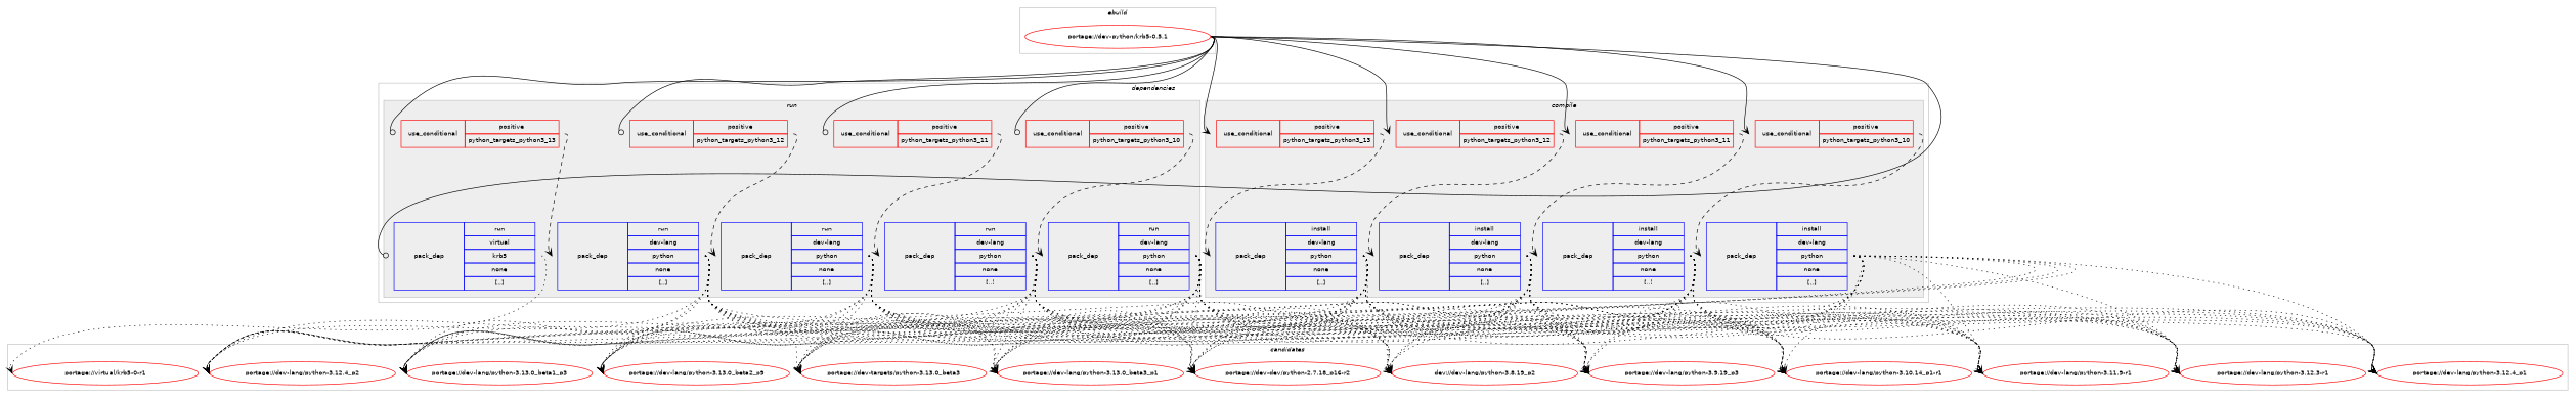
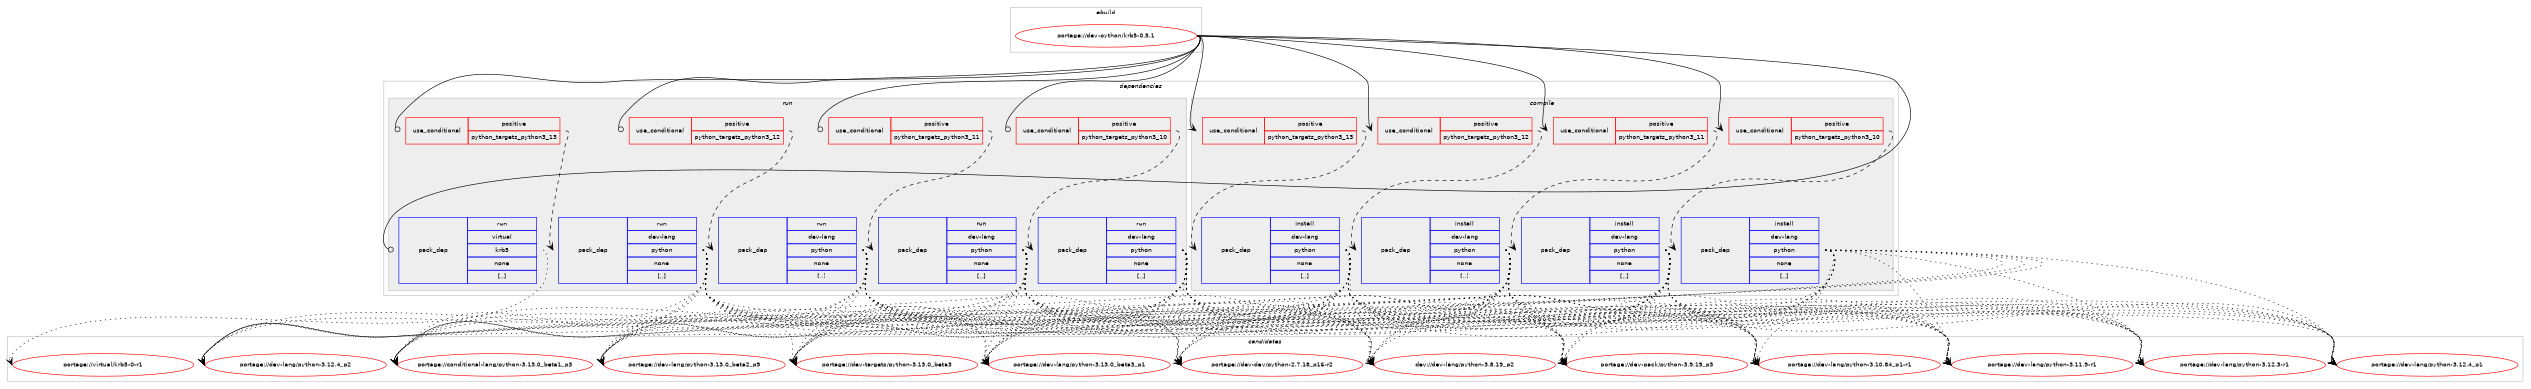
  digraph {
    compound=true
    concentrate=true
    fontname=Helvetica
    fontsize=10
    newrank=true
    rankdir=TB
    ranksep=1.5
    node [color=red fontname=Helvetica fontsize=10 shape=none]
    edge [arrowhead=vee headport=w style=dotted tailport=e weight=100]
    n1 [label="portage://dev-python/krb5-0.5.1" width=4 shape=""]
    n2 [color=blue label=<<TABLE BORDER="0" CELLBORDER="1" CELLSPACING="0" CELLPADDING="4" WIDTH="220"><TR><TD ROWSPAN="6" CELLPADDING="30">pack_dep</TD></TR><TR><TD WIDTH="110">install</TD></TR><TR><TD>dev-lang</TD></TR><TR><TD>python</TD></TR><TR><TD>none</TD></TR><TR><TD>[,,]</TD></TR></TABLE>>]
    n3 [label=<<TABLE BORDER="0" CELLBORDER="1" CELLSPACING="0" CELLPADDING="4"><TR><TD ROWSPAN="3" CELLPADDING="10">use_conditional</TD></TR><TR><TD>positive</TD></TR><TR><TD>python_targets_python3_10</TD></TR></TABLE>>]
    n4 [color=blue label=<<TABLE BORDER="0" CELLBORDER="1" CELLSPACING="0" CELLPADDING="4" WIDTH="220"><TR><TD ROWSPAN="6" CELLPADDING="30">pack_dep</TD></TR><TR><TD WIDTH="110">install</TD></TR><TR><TD>dev-lang</TD></TR><TR><TD>python</TD></TR><TR><TD>none</TD></TR><TR><TD>[,,]</TD></TR></TABLE>>]
    n5 [label=<<TABLE BORDER="0" CELLBORDER="1" CELLSPACING="0" CELLPADDING="4"><TR><TD ROWSPAN="3" CELLPADDING="10">use_conditional</TD></TR><TR><TD>positive</TD></TR><TR><TD>python_targets_python3_11</TD></TR></TABLE>>]
    n6 [color=blue label=<<TABLE BORDER="0" CELLBORDER="1" CELLSPACING="0" CELLPADDING="4" WIDTH="220"><TR><TD ROWSPAN="6" CELLPADDING="30">pack_dep</TD></TR><TR><TD WIDTH="110">install</TD></TR><TR><TD>dev-lang</TD></TR><TR><TD>python</TD></TR><TR><TD>none</TD></TR><TR><TD>[,,]</TD></TR></TABLE>>]
    n7 [label=<<TABLE BORDER="0" CELLBORDER="1" CELLSPACING="0" CELLPADDING="4"><TR><TD ROWSPAN="3" CELLPADDING="10">use_conditional</TD></TR><TR><TD>positive</TD></TR><TR><TD>python_targets_python3_12</TD></TR></TABLE>>]
    n8 [color=blue label=<<TABLE BORDER="0" CELLBORDER="1" CELLSPACING="0" CELLPADDING="4" WIDTH="220"><TR><TD ROWSPAN="6" CELLPADDING="30">pack_dep</TD></TR><TR><TD WIDTH="110">install</TD></TR><TR><TD>dev-lang</TD></TR><TR><TD>python</TD></TR><TR><TD>none</TD></TR><TR><TD>[,,]</TD></TR></TABLE>>]
    n9 [label=<<TABLE BORDER="0" CELLBORDER="1" CELLSPACING="0" CELLPADDING="4"><TR><TD ROWSPAN="3" CELLPADDING="10">use_conditional</TD></TR><TR><TD>positive</TD></TR><TR><TD>python_targets_python3_13</TD></TR></TABLE>>]
    n10 [color=blue label=<<TABLE BORDER="0" CELLBORDER="1" CELLSPACING="0" CELLPADDING="4" WIDTH="220"><TR><TD ROWSPAN="6" CELLPADDING="30">pack_dep</TD></TR><TR><TD WIDTH="110">run</TD></TR><TR><TD>dev-lang</TD></TR><TR><TD>python</TD></TR><TR><TD>none</TD></TR><TR><TD>[,,]</TD></TR></TABLE>>]
    n11 [label=<<TABLE BORDER="0" CELLBORDER="1" CELLSPACING="0" CELLPADDING="4"><TR><TD ROWSPAN="3" CELLPADDING="10">use_conditional</TD></TR><TR><TD>positive</TD></TR><TR><TD>python_targets_python3_10</TD></TR></TABLE>>]
    n12 [color=blue label=<<TABLE BORDER="0" CELLBORDER="1" CELLSPACING="0" CELLPADDING="4" WIDTH="220"><TR><TD ROWSPAN="6" CELLPADDING="30">pack_dep</TD></TR><TR><TD WIDTH="110">run</TD></TR><TR><TD>dev-lang</TD></TR><TR><TD>python</TD></TR><TR><TD>none</TD></TR><TR><TD>[,,]</TD></TR></TABLE>>]
    n13 [label=<<TABLE BORDER="0" CELLBORDER="1" CELLSPACING="0" CELLPADDING="4"><TR><TD ROWSPAN="3" CELLPADDING="10">use_conditional</TD></TR><TR><TD>positive</TD></TR><TR><TD>python_targets_python3_11</TD></TR></TABLE>>]
    n14 [color=blue label=<<TABLE BORDER="0" CELLBORDER="1" CELLSPACING="0" CELLPADDING="4" WIDTH="220"><TR><TD ROWSPAN="6" CELLPADDING="30">pack_dep</TD></TR><TR><TD WIDTH="110">run</TD></TR><TR><TD>dev-lang</TD></TR><TR><TD>python</TD></TR><TR><TD>none</TD></TR><TR><TD>[,,]</TD></TR></TABLE>>]
    n15 [label=<<TABLE BORDER="0" CELLBORDER="1" CELLSPACING="0" CELLPADDING="4"><TR><TD ROWSPAN="3" CELLPADDING="10">use_conditional</TD></TR><TR><TD>positive</TD></TR><TR><TD>python_targets_python3_12</TD></TR></TABLE>>]
    n16 [color=blue label=<<TABLE BORDER="0" CELLBORDER="1" CELLSPACING="0" CELLPADDING="4" WIDTH="220"><TR><TD ROWSPAN="6" CELLPADDING="30">pack_dep</TD></TR><TR><TD WIDTH="110">run</TD></TR><TR><TD>dev-lang</TD></TR><TR><TD>python</TD></TR><TR><TD>none</TD></TR><TR><TD>[,,]</TD></TR></TABLE>>]
    n17 [label=<<TABLE BORDER="0" CELLBORDER="1" CELLSPACING="0" CELLPADDING="4"><TR><TD ROWSPAN="3" CELLPADDING="10">use_conditional</TD></TR><TR><TD>positive</TD></TR><TR><TD>python_targets_python3_13</TD></TR></TABLE>>]
    n18 [color=blue label=<<TABLE BORDER="0" CELLBORDER="1" CELLSPACING="0" CELLPADDING="4" WIDTH="220"><TR><TD ROWSPAN="6" CELLPADDING="30">pack_dep</TD></TR><TR><TD WIDTH="110">run</TD></TR><TR><TD>virtual</TD></TR><TR><TD>krb5</TD></TR><TR><TD>none</TD></TR><TR><TD>[,,]</TD></TR></TABLE>>]
    n19 [label="portage://dev-lang/python-3.13.0_beta3_p1" width=4 shape=""]
    n20 [label="portage://dev-targets/python-3.13.0_beta3" width=4 shape=""]
    n21 [label="portage://dev-lang/python-3.13.0_beta2_p9" width=4 shape=""]
-   n22 [label="portage://dev-lang/python-3.13.0_beta1_p3" width=4 shape=""]
+   n22 [label="portage://conditional-lang/python-3.13.0_beta1_p3" width=4 shape=""]
    n23 [label="portage://dev-lang/python-3.12.4_p2" width=4 shape=""]
    n24 [label="portage://dev-lang/python-3.12.4_p1" width=4 shape=""]
    n25 [label="portage://dev-lang/python-3.12.3-r1" width=4 shape=""]
    n26 [label="portage://dev-lang/python-3.11.9-r1" width=4 shape=""]
-   n27 [label="portage://dev-lang/python-3.10.14_p1-r1" width=4 shape=""]
-   n28 [label="portage://dev-lang/python-3.9.19_p3" width=4 shape=""]
+   n27 [label="portage://dev-lang/python-3.10.84_p1-r1" width=4 shape=""]
+   n28 [label="portage://dev-pack/python-3.9.19_p3" width=4 shape=""]
    n29 [label="dev://dev-lang/python-3.8.19_p2" width=4 shape=""]
    n30 [label="portage://dev-dev/python-2.7.18_p16-r2" width=4 shape=""]
    n31 [label="portage://virtual/krb5-0-r1" width=4 shape=""]
    subgraph cluster_1 {
      color=gray
      label=<<i>ebuild</i>>
      n1
    }
    subgraph cluster_2 {
      color=gray
      label=<<i>dependencies</i>>
      subgraph cluster_3 {
        color=gray
        fillcolor="#eeeeee"
        label=<<i>compile</i>>
        style=filled
        subgraph sub_4 {
          color=gray
          fillcolor="#eeeeee"
          label=<<i>compile</i>>
          style=filled
          n3
          subgraph sub_5 {
            color=gray
            fillcolor="#eeeeee"
            label=<<i>compile</i>>
            style=filled
            n2
          }
        }
        subgraph sub_6 {
          color=gray
          fillcolor="#eeeeee"
          label=<<i>compile</i>>
          style=filled
          n5
          subgraph sub_7 {
            color=gray
            fillcolor="#eeeeee"
            label=<<i>compile</i>>
            style=filled
            n4
          }
        }
        subgraph sub_8 {
          color=gray
          fillcolor="#eeeeee"
          label=<<i>compile</i>>
          style=filled
          n7
          subgraph sub_9 {
            color=gray
            fillcolor="#eeeeee"
            label=<<i>compile</i>>
            style=filled
            n6
          }
        }
        subgraph sub_10 {
          color=gray
          fillcolor="#eeeeee"
          label=<<i>compile</i>>
          style=filled
          n9
          subgraph sub_11 {
            color=gray
            fillcolor="#eeeeee"
            label=<<i>compile</i>>
            style=filled
            n8
          }
        }
      }
      subgraph cluster_12 {
        color=gray
        fillcolor="#eeeeee"
        label=<<i>compile and run</i>>
        style=filled
      }
      subgraph cluster_13 {
        color=gray
        fillcolor="#eeeeee"
        label=<<i>run</i>>
        style=filled
        subgraph sub_14 {
          color=gray
          fillcolor="#eeeeee"
          label=<<i>run</i>>
          style=filled
          n11
          subgraph sub_15 {
            color=gray
            fillcolor="#eeeeee"
            label=<<i>run</i>>
            style=filled
            n10
          }
        }
        subgraph sub_16 {
          color=gray
          fillcolor="#eeeeee"
          label=<<i>run</i>>
          style=filled
          n13
          subgraph sub_17 {
            color=gray
            fillcolor="#eeeeee"
            label=<<i>run</i>>
            style=filled
            n12
          }
        }
        subgraph sub_18 {
          color=gray
          fillcolor="#eeeeee"
          label=<<i>run</i>>
          style=filled
          n15
          subgraph sub_19 {
            color=gray
            fillcolor="#eeeeee"
            label=<<i>run</i>>
            style=filled
            n14
          }
        }
        subgraph sub_20 {
          color=gray
          fillcolor="#eeeeee"
          label=<<i>run</i>>
          style=filled
          n17
          subgraph sub_21 {
            color=gray
            fillcolor="#eeeeee"
            label=<<i>run</i>>
            style=filled
            n16
          }
        }
        subgraph sub_22 {
          color=gray
          fillcolor="#eeeeee"
          label=<<i>run</i>>
          style=filled
          n18
        }
      }
    }
    subgraph cluster_23 {
      color=gray
      label=<<i>candidates</i>>
      rank=same
      subgraph sub_24 {
        color=black
        label=<<i>candidates</i>>
        nodesep=1
        rank=same
        n19
        n20
        n21
        n22
        n23
        n24
        n25
        n26
        n27
        n28
        n29
        n30
      }
      subgraph sub_25 {
        color=black
        label=<<i>candidates</i>>
        nodesep=1
        rank=same
        n19
        n20
        n21
        n22
        n23
        n24
        n25
        n26
        n27
        n28
        n29
        n30
      }
      subgraph sub_26 {
        color=black
        label=<<i>candidates</i>>
        nodesep=1
        rank=same
        n19
        n20
        n21
        n22
        n23
        n24
        n25
        n26
        n27
        n28
        n29
        n30
      }
      subgraph sub_27 {
        color=black
        label=<<i>candidates</i>>
        nodesep=1
        rank=same
        n19
        n20
        n21
        n22
        n23
        n24
        n25
        n26
        n27
        n28
        n29
        n30
      }
      subgraph sub_28 {
        color=black
        label=<<i>candidates</i>>
        nodesep=1
        rank=same
        n19
        n20
        n21
        n22
        n23
        n24
        n25
        n26
        n27
        n28
        n29
        n30
      }
      subgraph sub_29 {
        color=black
        label=<<i>candidates</i>>
        nodesep=1
        rank=same
        n19
        n20
        n21
        n22
        n23
        n24
        n25
        n26
        n27
        n28
        n29
        n30
      }
      subgraph sub_30 {
        color=black
        label=<<i>candidates</i>>
        nodesep=1
        rank=same
        n19
        n20
        n21
        n22
        n23
        n24
        n25
        n26
        n27
        n28
        n29
        n30
      }
      subgraph sub_31 {
        color=black
        label=<<i>candidates</i>>
        nodesep=1
        rank=same
        n19
        n20
        n21
        n22
        n23
        n24
        n25
        n26
        n27
        n28
        n29
        n30
      }
      subgraph sub_32 {
        color=black
        label=<<i>candidates</i>>
        nodesep=1
        rank=same
        n31
      }
    }
    n1 -> n3 [style=solid weight=20]
    n1 -> n5 [style=solid weight=20]
    n1 -> n7 [style=solid weight=20]
    n1 -> n9 [style=solid weight=20]
    n1 -> n11 [arrowhead=odot style=solid weight=20]
    n1 -> n13 [arrowhead=odot style=solid weight=20]
    n1 -> n15 [arrowhead=odot style=solid weight=20]
    n1 -> n17 [arrowhead=odot style=solid weight=20]
    n1 -> n18 [arrowhead=odot style=solid weight=20]
    n2 -> n19
    n2 -> n20
    n2 -> n21
    n2 -> n22
    n2 -> n23
    n2 -> n24
    n2 -> n25
    n2 -> n26
    n2 -> n27
    n2 -> n28
    n2 -> n29
    n2 -> n30
    n3 -> n2 [style=dashed weight=20]
    n4 -> n19
    n4 -> n20
    n4 -> n21
    n4 -> n22
    n4 -> n23
    n4 -> n24
    n4 -> n25
    n4 -> n26
    n4 -> n27
    n4 -> n28
    n4 -> n29
    n4 -> n30
    n5 -> n4 [style=dashed weight=20]
    n6 -> n19
    n6 -> n20
    n6 -> n21
    n6 -> n22
    n6 -> n23
    n6 -> n24
    n6 -> n25
    n6 -> n26
    n6 -> n27
    n6 -> n28
    n6 -> n29
    n6 -> n30
    n7 -> n6 [style=dashed weight=20]
    n8 -> n19
    n8 -> n20
    n8 -> n21
    n8 -> n22
    n8 -> n23
    n8 -> n24
    n8 -> n25
    n8 -> n26
    n8 -> n27
    n8 -> n28
    n8 -> n29
    n8 -> n30
    n9 -> n8 [style=dashed weight=20]
    n10 -> n19
    n10 -> n20
    n10 -> n21
    n10 -> n22
    n10 -> n23
    n10 -> n24
    n10 -> n25
    n10 -> n26
    n10 -> n27
    n10 -> n28
    n10 -> n29
    n10 -> n30
    n11 -> n10 [style=dashed weight=20]
    n12 -> n19
    n12 -> n20
    n12 -> n21
    n12 -> n22
    n12 -> n23
    n12 -> n24
    n12 -> n25
    n12 -> n26
    n12 -> n27
    n12 -> n28
    n12 -> n29
    n12 -> n30
    n13 -> n12 [style=dashed weight=20]
    n14 -> n19
    n14 -> n20
    n14 -> n21
    n14 -> n22
    n14 -> n23
    n14 -> n24
    n14 -> n25
    n14 -> n26
    n14 -> n27
    n14 -> n28
    n14 -> n29
    n14 -> n30
    n15 -> n14 [style=dashed weight=20]
    n16 -> n19
    n16 -> n20
    n16 -> n21
    n16 -> n22
    n16 -> n23
    n16 -> n24
    n16 -> n25
    n16 -> n26
    n16 -> n27
    n16 -> n28
    n16 -> n29
    n16 -> n30
    n17 -> n16 [style=dashed weight=20]
    n18 -> n31
  }
